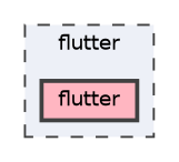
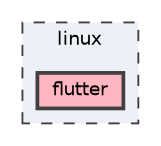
  digraph {
    compound=true
    n1 [color=grey25 fillcolor=lightpink fontname=Helvetica fontsize=10 height=0.2 label=flutter shape=box style="filled,bold" width=0.4]
    subgraph cluster_1 {
      bgcolor="#edf0f7"
      fontname=Helvetica
      fontsize=10
-     label=flutter
+     label=linux
      pencolor=grey25
      style="filled,dashed"
      n1
    }
  }
